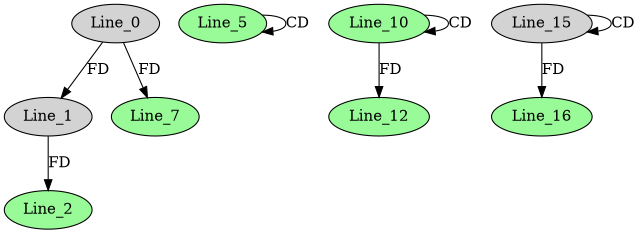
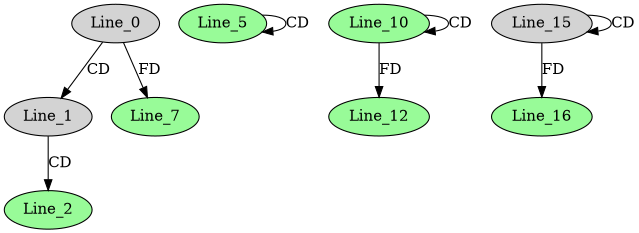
  digraph {
    node [fillcolor=palegreen style=filled]
    Line_0 [fillcolor=lightgrey]
    Line_1 [fillcolor=lightgrey]
    Line_7
    Line_2
    Line_5
    Line_10
    Line_12
    Line_15 [fillcolor=lightgrey]
    Line_16
-   Line_0 -> Line_1 [label=FD]
+   Line_0 -> Line_1 [label=CD]
    Line_0 -> Line_7 [label=FD]
-   Line_1 -> Line_2 [label=FD]
+   Line_1 -> Line_2 [label=CD]
    Line_5 -> Line_5 [label=CD]
    Line_10 -> Line_10 [label=CD]
    Line_10 -> Line_12 [label=FD]
    Line_15 -> Line_15 [label=CD]
    Line_15 -> Line_16 [label=FD]
  }
